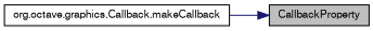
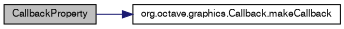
  digraph {
    rankdir=LR
    node [color=black fontname=FreeSans fontsize=10 shape=record style=filled]
    n1 [fillcolor=grey75 fontcolor=black height=0.2 label=CallbackProperty width=0.4]
    n2 [fillcolor=white height=0.2 label="org.octave.graphics.Callback.makeCallback" width=0.4]
-   n2 -> n1 [color=midnightblue fontname=FreeSans fontsize=10 labelfontname=FreeSans labelfontsize=10 style=solid]
+   n1 -> n2 [color=midnightblue fontname=FreeSans fontsize=10 labelfontname=FreeSans labelfontsize=10 style=solid]
  }
